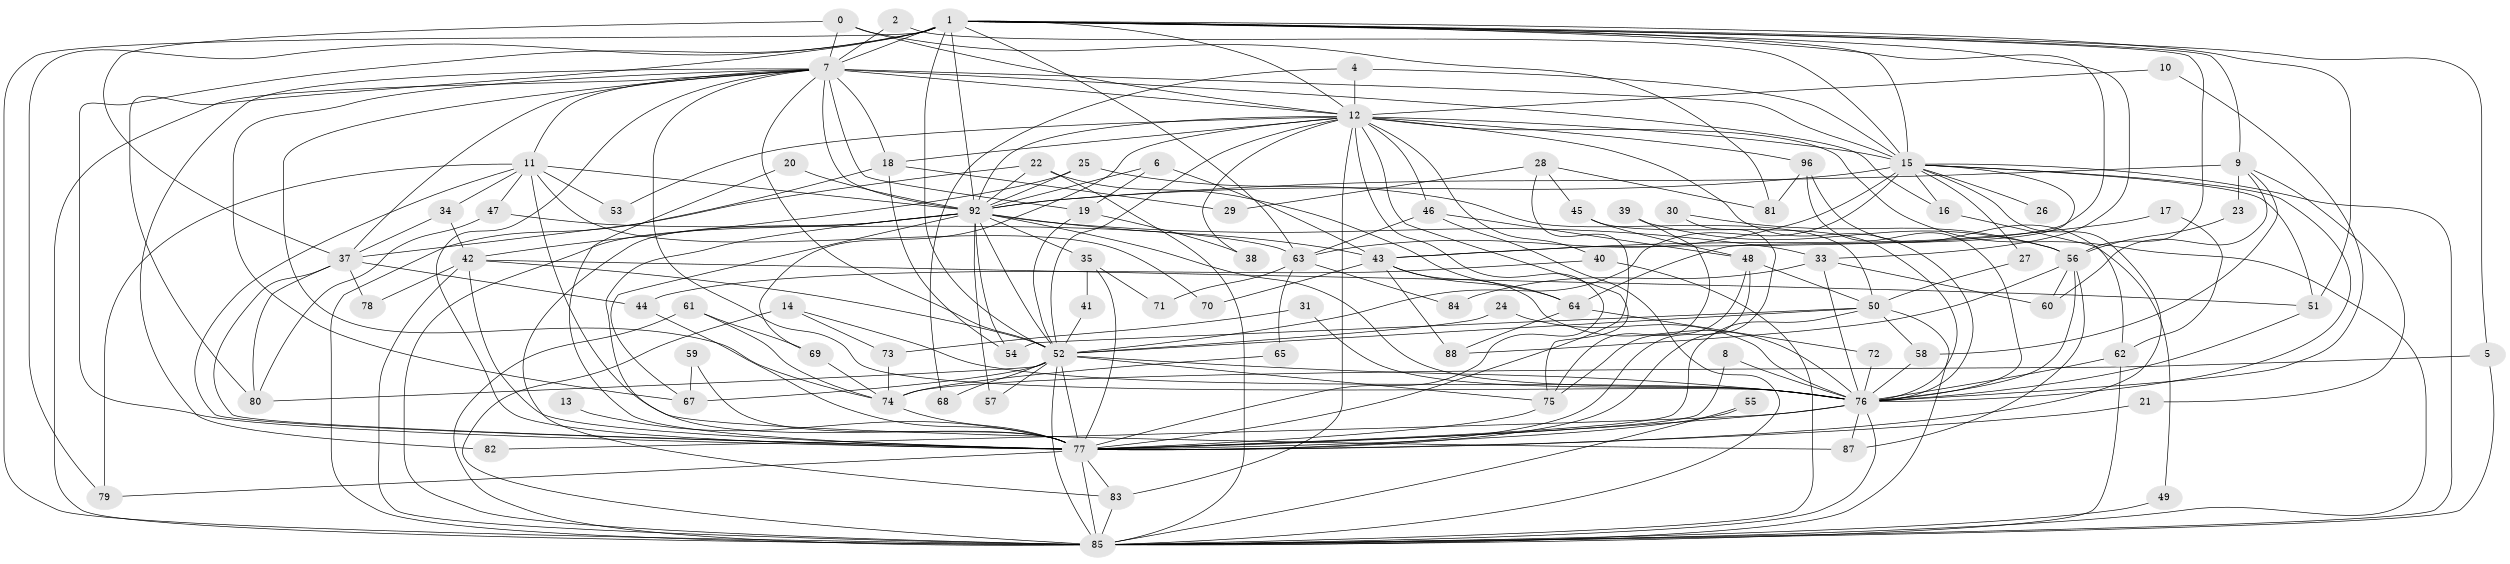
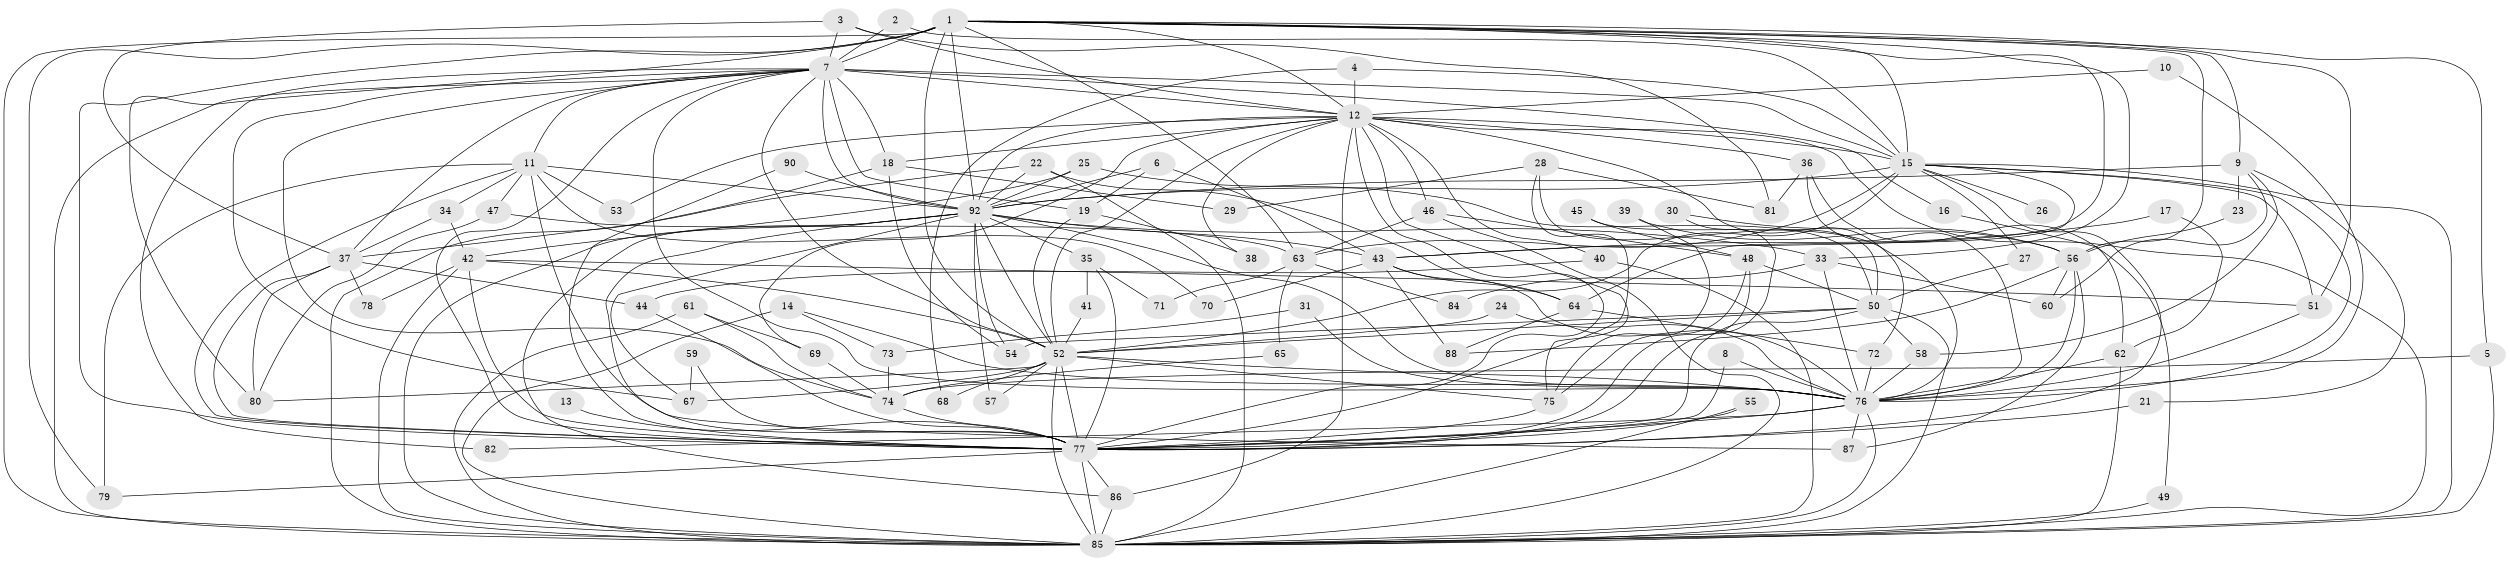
  graph {
    node [color=gray90 style=filled]
    edge [weight=1.0]
    1
    5
    7
    9
    12
    15
    n7 [label=92]
    33
    43
    52
    56
    63
    77
    79
    80
    85
    51
    74
    76
    37
    19
    11
    16
    18
    67
    82
    21
    23
    58
    60
    53
-   36 [label=96]
+   36
    38
    40
    46
    69
    75
-   83
+   83 [label=86]
    26
    27
    64
    54
    35
    57
    84
    70
    n47 [label=88]
    68
    87
    71
    65
    2
-   3 [label=0]
+   3
    81
    44
    78
    4
    6
    34
    47
    62
    29
    8
    10
    42
    49
    48
    13
    14
    73
    50
    72
    17
-   20
+   20 [label=90]
    22
    24
    25
    28
    30
    31
    41
    39
    45
    55
    59
    61
    1 -- 5
    1 -- 7 [weight=2.0]
    1 -- 9
    1 -- 12 [weight=2.0]
    1 -- 15 [weight=2.0]
    1 -- n7 [weight=2.0]
    1 -- 33
    1 -- 43
    1 -- 52 [weight=2.0]
    1 -- 56
    1 -- 63
    1 -- 77 [weight=3.0]
    1 -- 79
    1 -- 80
    1 -- 85 [weight=2.0]
    1 -- 51 [weight=2.0]
    5 -- 85
    5 -- 74
    7 -- 12 [weight=2.0]
    7 -- 15
    7 -- n7 [weight=2.0]
    7 -- 52 [weight=2.0]
    7 -- 77
    7 -- 85
    7 -- 74
    7 -- 76
    7 -- 37
    7 -- 19
    7 -- 11
    7 -- 16
    7 -- 18
    7 -- 67
    7 -- 82 [weight=2.0]
    9 -- n7 [weight=2.0]
    9 -- 21
    9 -- 23
    9 -- 58
    9 -- 60
    12 -- 15
    12 -- n7
    12 -- 52
    12 -- 77
    12 -- 85
-   12 -- 76
+   12 -- 72
    12 -- 18
    12 -- 53
    12 -- 36 [weight=2.0]
    12 -- 38
    12 -- 40
    12 -- 46
    12 -- 69
    12 -- 75 [weight=2.0]
    12 -- 83
    15 -- n7 [weight=2.0]
    15 -- 52
    15 -- 63
    15 -- 77
    15 -- 85
    15 -- 51
    15 -- 76
-   15 -- 16
    15 -- 26
    15 -- 27
    15 -- 64
    n7 -- 33
    n7 -- 43
    n7 -- 52
    n7 -- 77 [weight=2.0]
    n7 -- 85 [weight=2.0]
    n7 -- 76
    n7 -- 67
    n7 -- 83
    n7 -- 54
    n7 -- 35
    n7 -- 57
    33 -- 76
    33 -- 60 [weight=2.0]
    33 -- 84
    43 -- 76
    43 -- 64
    43 -- 70
    43 -- n47
    52 -- 77
    52 -- 80
    52 -- 85
    52 -- 76
    52 -- 67
    52 -- 75
    52 -- 57
    52 -- 68 [weight=2.0]
    56 -- 76
    56 -- 60
    56 -- n47
    56 -- 87
    63 -- 84
    63 -- 71
    63 -- 65
    77 -- 79
    77 -- 85 [weight=3.0]
    77 -- 83
    51 -- 76
    74 -- 77
    76 -- 77
    76 -- 85 [weight=2.0]
    76 -- 82
    76 -- 87
    37 -- 77
    37 -- 80
    37 -- 44
    37 -- 78
    19 -- 52
    19 -- 38
    11 -- n7
    11 -- 77
    11 -- 79
    11 -- 53
    11 -- 70
    11 -- 87
    11 -- 34
    11 -- 47
    16 -- 62
    18 -- 85
    18 -- 54
    18 -- 29
    21 -- 77
    23 -- 56
    58 -- 76
    36 -- 76
    36 -- 81
    36 -- 49
    40 -- 85
    40 -- 44
    46 -- 63
    46 -- 85
    46 -- 48
    69 -- 74
    75 -- 77
    83 -- 85
    27 -- 50
    64 -- n47
    64 -- 72
    35 -- 77
    35 -- 71
    35 -- 41
    65 -- 74
    2 -- 7
    2 -- 15
    3 -- 7
    3 -- 12
    3 -- 37
    3 -- 81
    44 -- 77
    4 -- 12
    4 -- 15
    4 -- 68
    6 -- n7
    6 -- 43
    6 -- 19
    34 -- 37
    34 -- 42
    47 -- 63
    47 -- 80
    62 -- 85
    62 -- 76
    8 -- 77
    8 -- 76
    10 -- 12
    10 -- 76
    42 -- 52
    42 -- 77
    42 -- 85
    42 -- 51
    42 -- 78
    49 -- 85
    48 -- 77
    48 -- 75
    48 -- 50
    13 -- 77
    14 -- 85
    14 -- 76
    14 -- 73
    73 -- 74
    50 -- 52
    50 -- 77
    50 -- 85
    50 -- 58
    50 -- 54
    72 -- 76
    17 -- 43
    17 -- 62
    20 -- n7
    20 -- 77
    22 -- n7
    22 -- 85
    22 -- 37
    22 -- 64
    24 -- 52
    24 -- 76
    25 -- n7
    25 -- 42
    25 -- 50
    28 -- 77
    28 -- 81
    28 -- 29
-   28 -- 45
+   28 -- 50
    30 -- 56
    30 -- 77
    31 -- 76
    31 -- 73
    41 -- 52
    39 -- 56
    39 -- 75
    45 -- 76
    45 -- 48
    55 -- 77
    55 -- 85
    59 -- 77
    59 -- 67
    61 -- 85
    61 -- 74
    61 -- 69
  }
